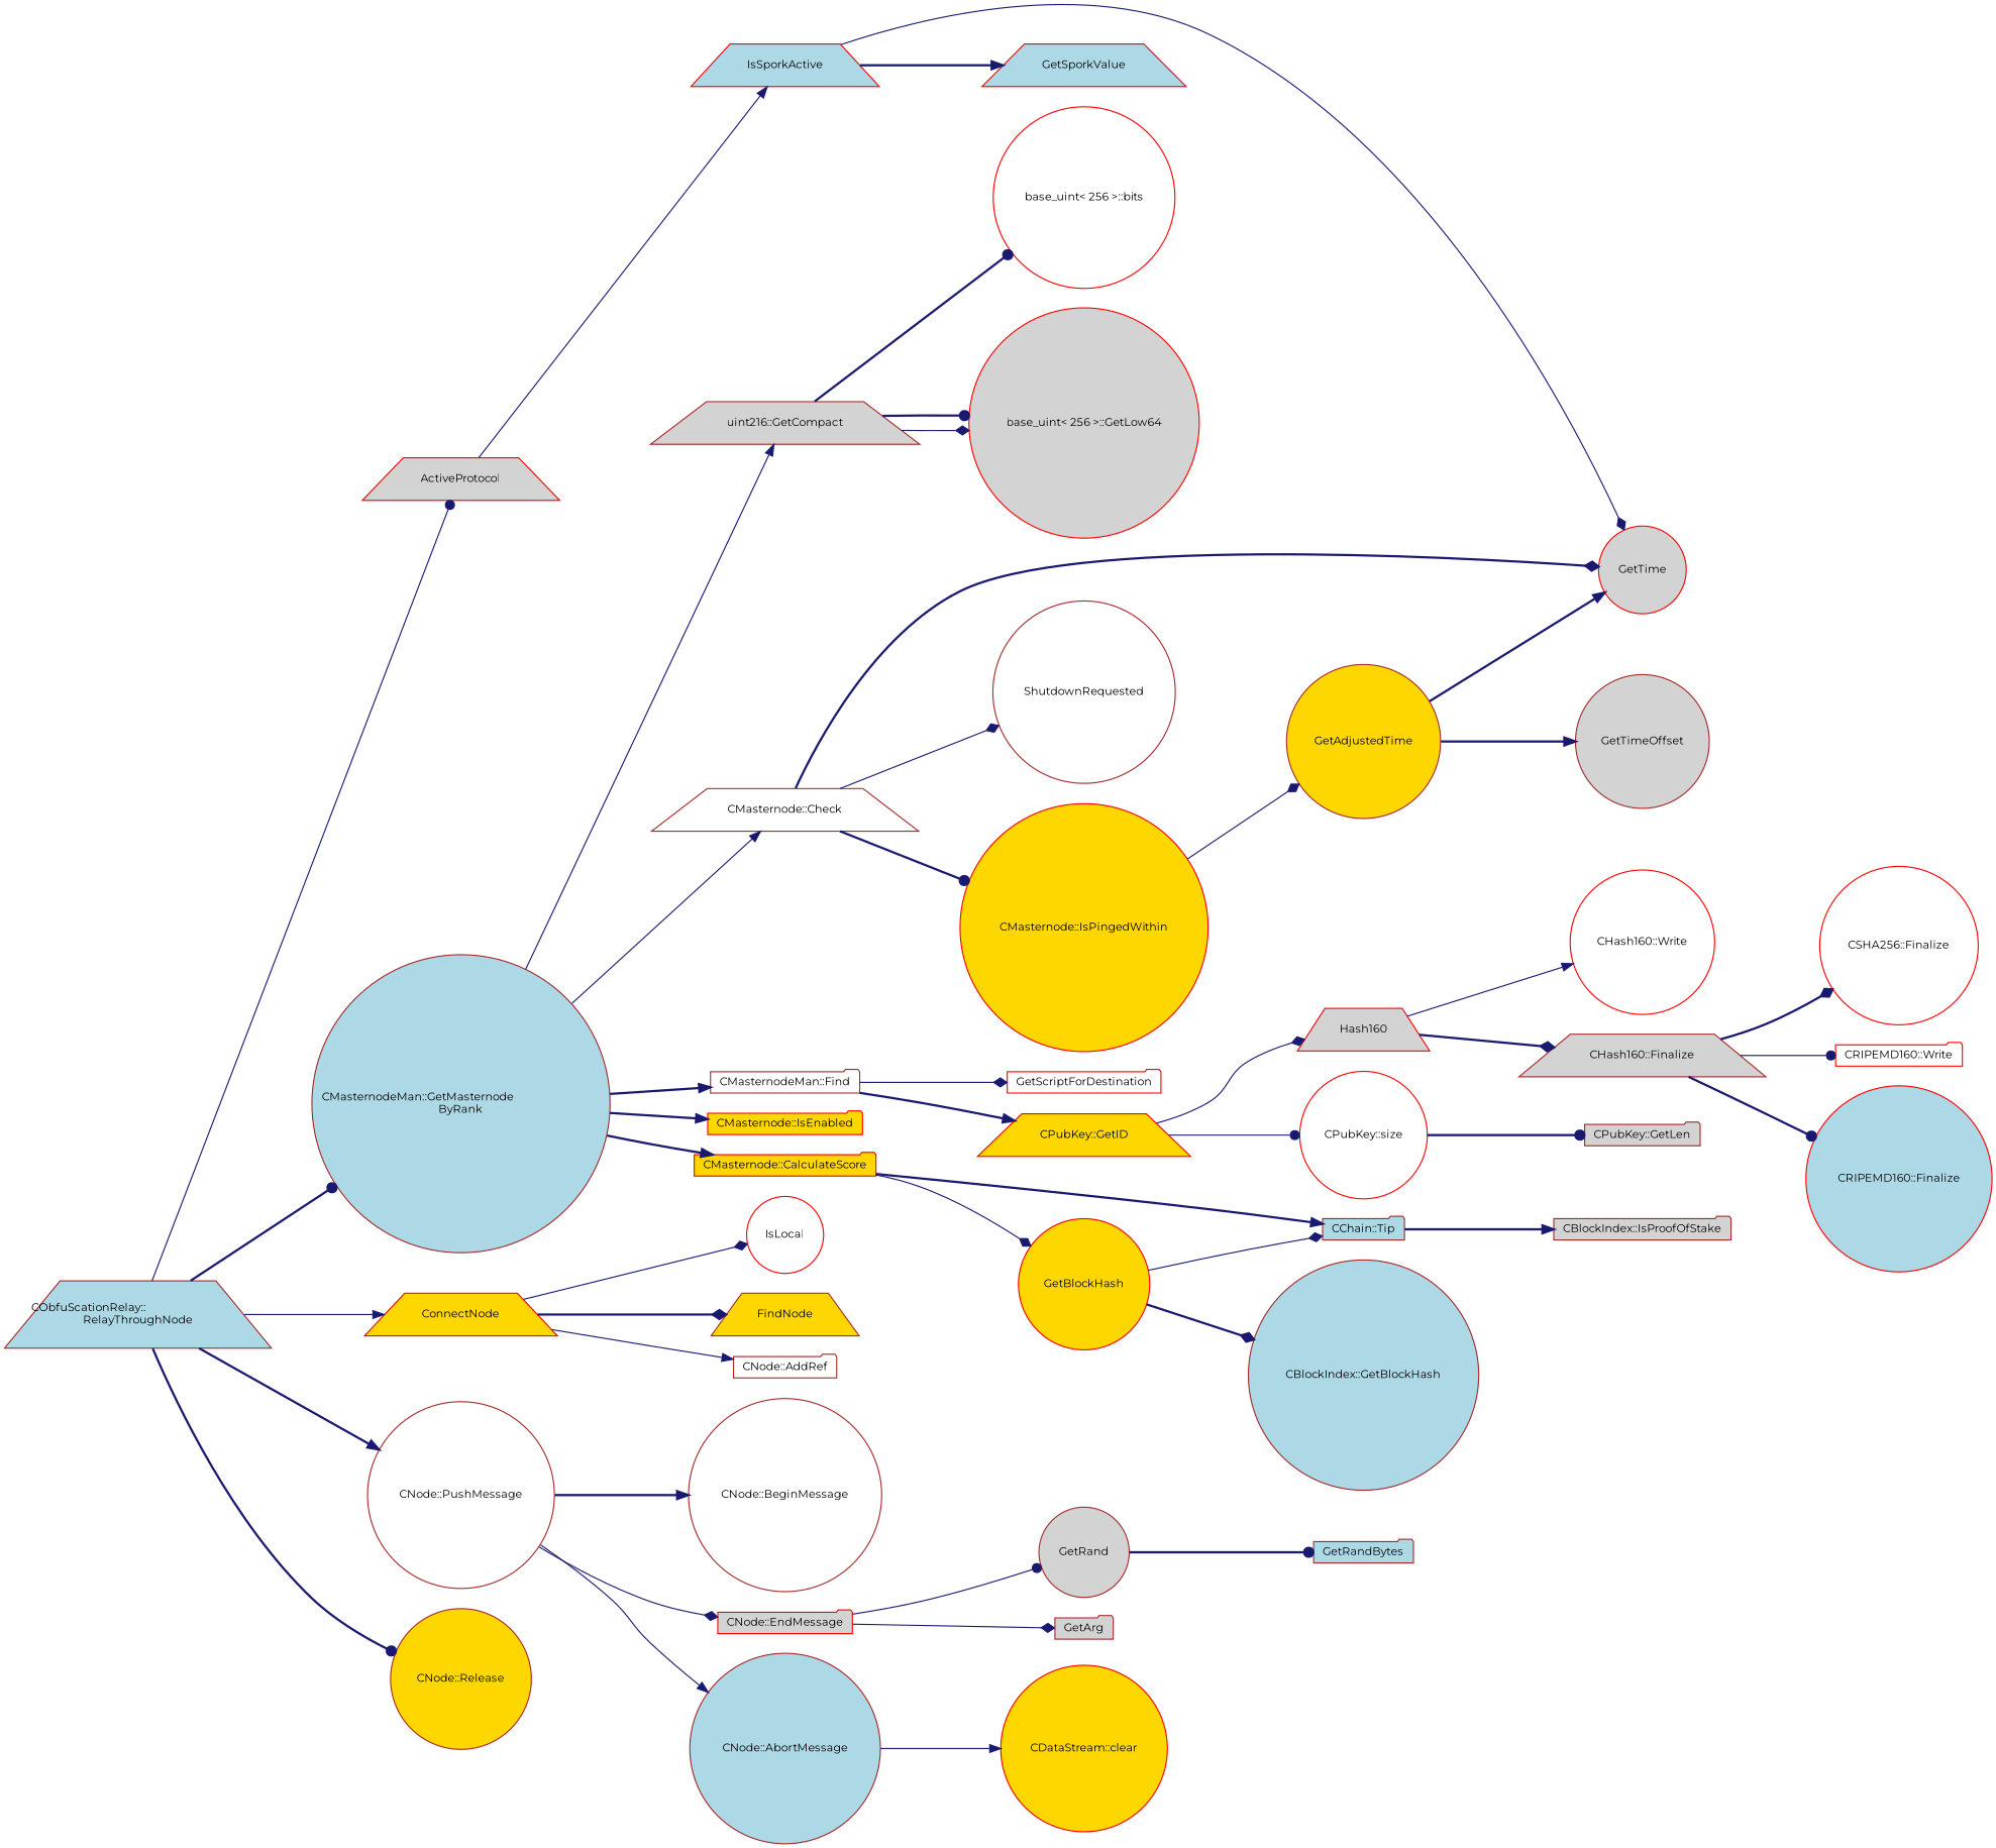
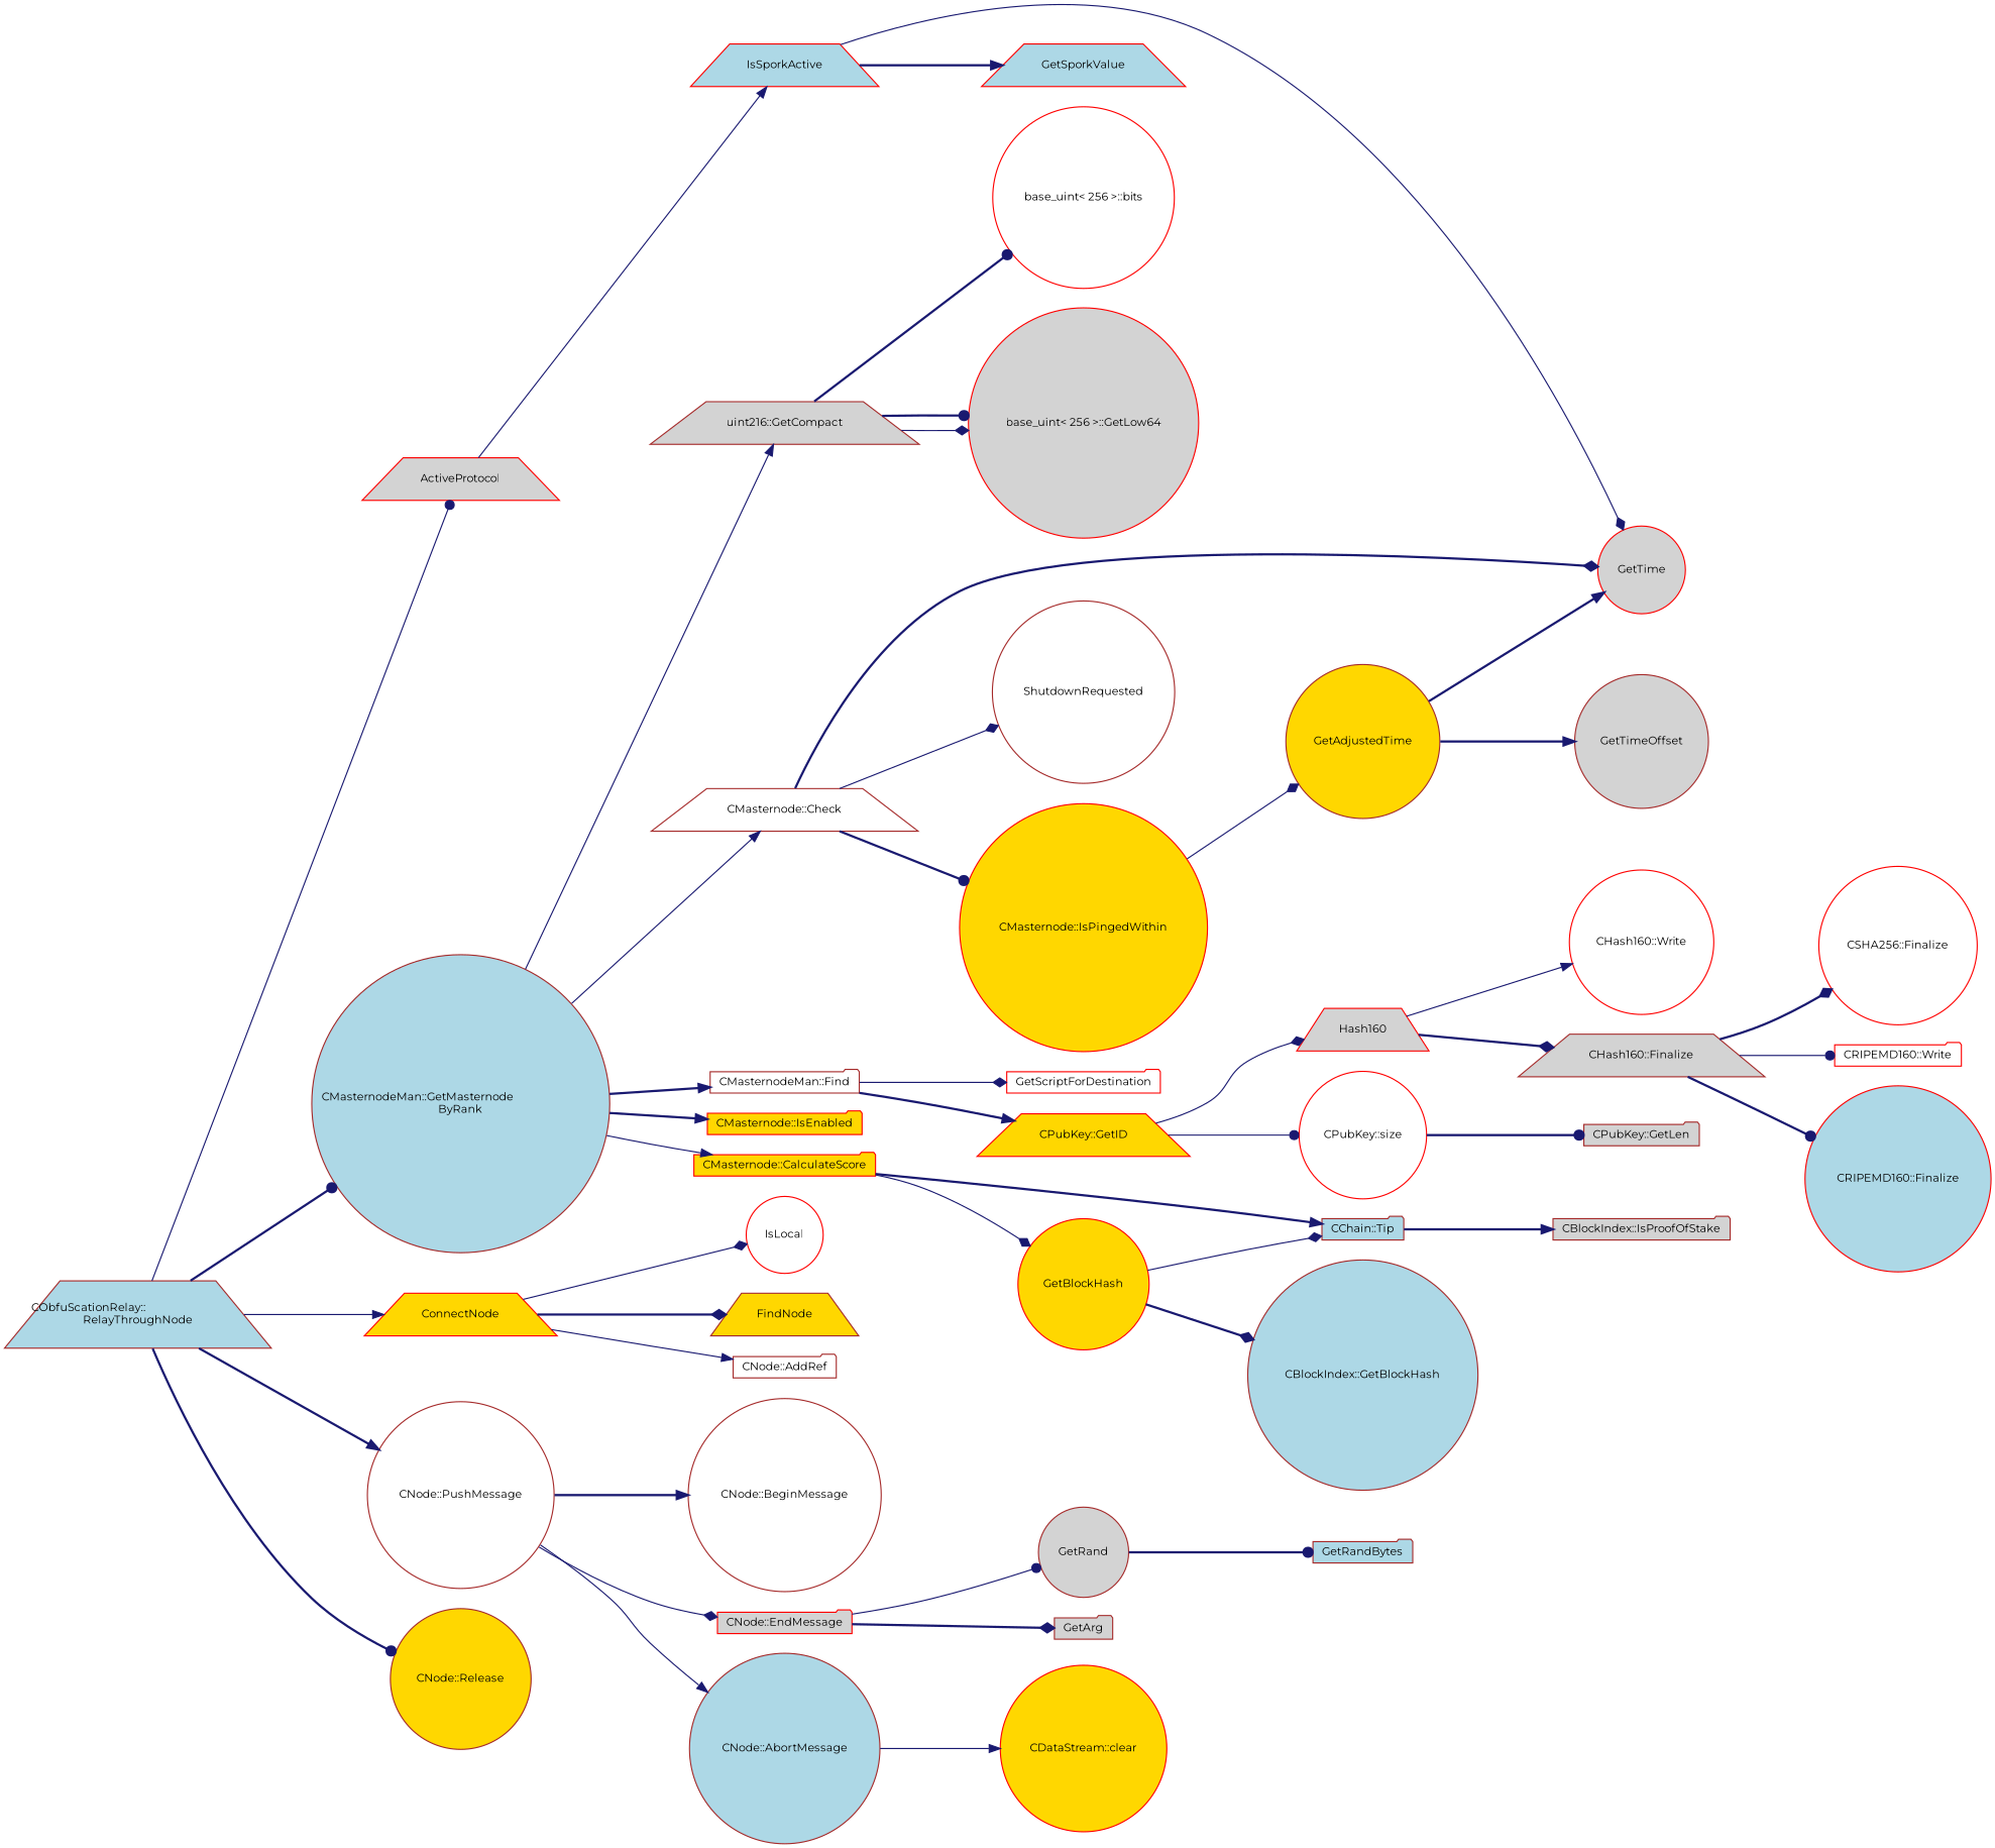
  digraph {
    fontname=Montserrat
    rankdir=LR
    node [color=brown fillcolor=white fontname=Montserrat fontsize=10 shape=circle style=filled]
    edge [arrowhead=normal color=midnightblue fontname=Montserrat fontsize=10 labelfontname=Helvetica labelfontsize=10 style=bold]
    n1 [fillcolor=lightblue fontcolor=black height=0.2 label="CObfuScationRelay::\lRelayThroughNode" shape=trapezium width=0.4]
    n2 [fillcolor=lightblue height=0.2 label="CMasternodeMan::GetMasternode\lByRank" width=0.4]
    n3 [color=red fillcolor=lightgrey height=0.2 label=ActiveProtocol shape=trapezium width=0.4]
    n4 [color=red fillcolor=gold height=0.2 label=ConnectNode shape=trapezium width=0.4]
    n5 [height=0.2 label="CNode::PushMessage" width=0.4]
    n6 [fillcolor=gold height=0.2 label="CNode::Release" width=0.4]
    n7 [height=0.2 label="CMasternode::Check" shape=trapezium width=0.4]
    n8 [color=red fillcolor=gold height=0.2 label="CMasternode::IsEnabled" shape=folder width=0.4]
    n9 [color=red fillcolor=gold height=0.2 label="CMasternode::CalculateScore" shape=folder width=0.4]
    n10 [fillcolor=lightgrey height=0.2 label="uint216::GetCompact" shape=trapezium width=0.4]
    n11 [height=0.2 label="CMasternodeMan::Find" shape=folder width=0.4]
    n12 [color=red fillcolor=lightblue height=0.2 label=IsSporkActive shape=trapezium width=0.4]
    n13 [color=red height=0.2 label=IsLocal width=0.4]
    n14 [fillcolor=gold height=0.2 label=FindNode shape=trapezium width=0.4]
    n15 [height=0.2 label="CNode::AddRef" shape=folder width=0.4]
    n16 [height=0.2 label="CNode::BeginMessage" width=0.4]
    n17 [color=red fillcolor=lightgrey height=0.2 label="CNode::EndMessage" shape=folder width=0.4]
    n18 [fillcolor=lightblue height=0.2 label="CNode::AbortMessage" width=0.4]
    n19 [height=0.2 label=ShutdownRequested width=0.4]
    n20 [color=red fillcolor=lightgrey height=0.2 label=GetTime width=0.4]
    n21 [color=red fillcolor=gold height=0.2 label="CMasternode::IsPingedWithin" width=0.4]
    n22 [fillcolor=lightblue height=0.2 label="CChain::Tip" shape=folder width=0.4]
    n23 [color=red fillcolor=gold height=0.2 label=GetBlockHash width=0.4]
    n24 [color=red height=0.2 label="base_uint\< 256 \>::bits" width=0.4]
    n25 [color=red fillcolor=lightgrey height=0.2 label="base_uint\< 256 \>::GetLow64" width=0.4]
    n26 [color=red height=0.2 label=GetScriptForDestination shape=folder width=0.4]
    n27 [color=red fillcolor=gold height=0.2 label="CPubKey::GetID" shape=trapezium width=0.4]
    n28 [fillcolor=gold height=0.2 label=GetAdjustedTime width=0.4]
    n29 [fillcolor=lightgrey height=0.2 label=GetTimeOffset width=0.4]
    n30 [fillcolor=lightgrey height=0.2 label="CBlockIndex::IsProofOfStake" shape=folder width=0.4]
    n31 [fillcolor=lightblue height=0.2 label="CBlockIndex::GetBlockHash" width=0.4]
    n32 [color=red fillcolor=lightgrey height=0.2 label=Hash160 shape=trapezium width=0.4]
    n33 [color=red height=0.2 label="CPubKey::size" width=0.4]
    n34 [color=red height=0.2 label="CHash160::Write" width=0.4]
    n35 [fillcolor=lightgrey height=0.2 label="CHash160::Finalize" shape=trapezium width=0.4]
    n36 [fillcolor=lightgrey height=0.2 label="CPubKey::GetLen" shape=folder width=0.4]
    n37 [color=red height=0.2 label="CSHA256::Finalize" width=0.4]
    n38 [color=red height=0.2 label="CRIPEMD160::Write" shape=folder width=0.4]
    n39 [color=red fillcolor=lightblue height=0.2 label="CRIPEMD160::Finalize" width=0.4]
    n40 [color=red fillcolor=lightblue height=0.2 label=GetSporkValue shape=trapezium width=0.4]
    n41 [fillcolor=lightgrey height=0.2 label=GetRand width=0.4]
    n42 [fillcolor=lightgrey height=0.2 label=GetArg shape=folder width=0.4]
    n43 [color=red fillcolor=gold height=0.2 label="CDataStream::clear" width=0.4]
    n44 [fillcolor=lightblue height=0.2 label=GetRandBytes shape=folder width=0.4]
    n1 -> n2 [arrowhead=dot]
    n1 -> n3 [arrowhead=dot style=solid]
    n1 -> n4 [style=solid]
    n1 -> n5
    n1 -> n6 [arrowhead=dot]
    n2 -> n7 [style=solid]
    n2 -> n8
-   n2 -> n9
+   n2 -> n9 [style=solid]
    n2 -> n10 [style=solid]
    n2 -> n11
    n3 -> n12 [style=solid]
    n4 -> n13 [arrowhead=diamond style=solid]
    n4 -> n14 [arrowhead=diamond]
    n4 -> n15 [style=solid]
    n5 -> n16
    n5 -> n17 [arrowhead=diamond style=solid]
    n5 -> n18 [style=solid]
    n7 -> n19 [arrowhead=diamond style=solid]
    n7 -> n20 [arrowhead=diamond]
    n7 -> n21 [arrowhead=dot]
    n9 -> n22
    n9 -> n23 [arrowhead=diamond style=solid]
    n10 -> n24 [arrowhead=dot]
    n10 -> n25 [arrowhead=diamond style=solid]
    n10 -> n25 [arrowhead=dot]
    n11 -> n26 [arrowhead=diamond style=solid]
    n11 -> n27
    n12 -> n20 [arrowhead=diamond style=solid]
    n12 -> n40
    n17 -> n41 [arrowhead=dot style=solid]
-   n17 -> n42 [arrowhead=diamond style=solid]
+   n17 -> n42 [arrowhead=diamond]
    n18 -> n43 [style=solid]
    n21 -> n28 [arrowhead=diamond style=solid]
    n22 -> n30
    n23 -> n22 [arrowhead=diamond style=solid]
    n23 -> n31 [arrowhead=diamond]
    n27 -> n32 [arrowhead=diamond style=solid]
    n27 -> n33 [arrowhead=dot style=solid]
    n28 -> n20
    n28 -> n29
    n32 -> n34 [style=solid]
    n32 -> n35 [arrowhead=diamond]
    n33 -> n36 [arrowhead=dot]
    n35 -> n37 [arrowhead=diamond]
    n35 -> n38 [arrowhead=dot style=solid]
    n35 -> n39 [arrowhead=dot]
    n41 -> n44 [arrowhead=dot]
  }
